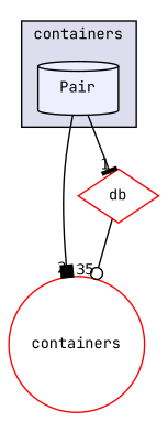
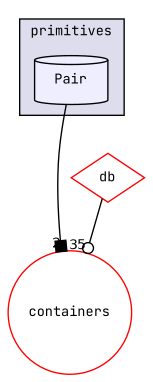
  digraph {
    compound=true
    fontname="JetBrains Mono"
    node [fontname="JetBrains Mono" fontsize=10 color=red]
    edge [fontname="JetBrains Mono" labeldistance=1.5 labelfontname=Helvetica labelfontsize=10]
    n1 [fillcolor="#eeeeff" label=Pair pencolor=black shape=cylinder style=filled color=""]
    n2 [label=containers shape=circle]
    n3 [label=db shape=diamond]
    subgraph cluster_1 {
      bgcolor="#ddddee"
      fontsize=10
-     label=containers
+     label=primitives
      pencolor=black
      n1
    }
    n1 -> n2 [arrowhead=box headlabel=2]
-   n1 -> n3 [arrowhead=tee headlabel=1]
    n3 -> n2 [arrowhead=odot headlabel=35]
  }
